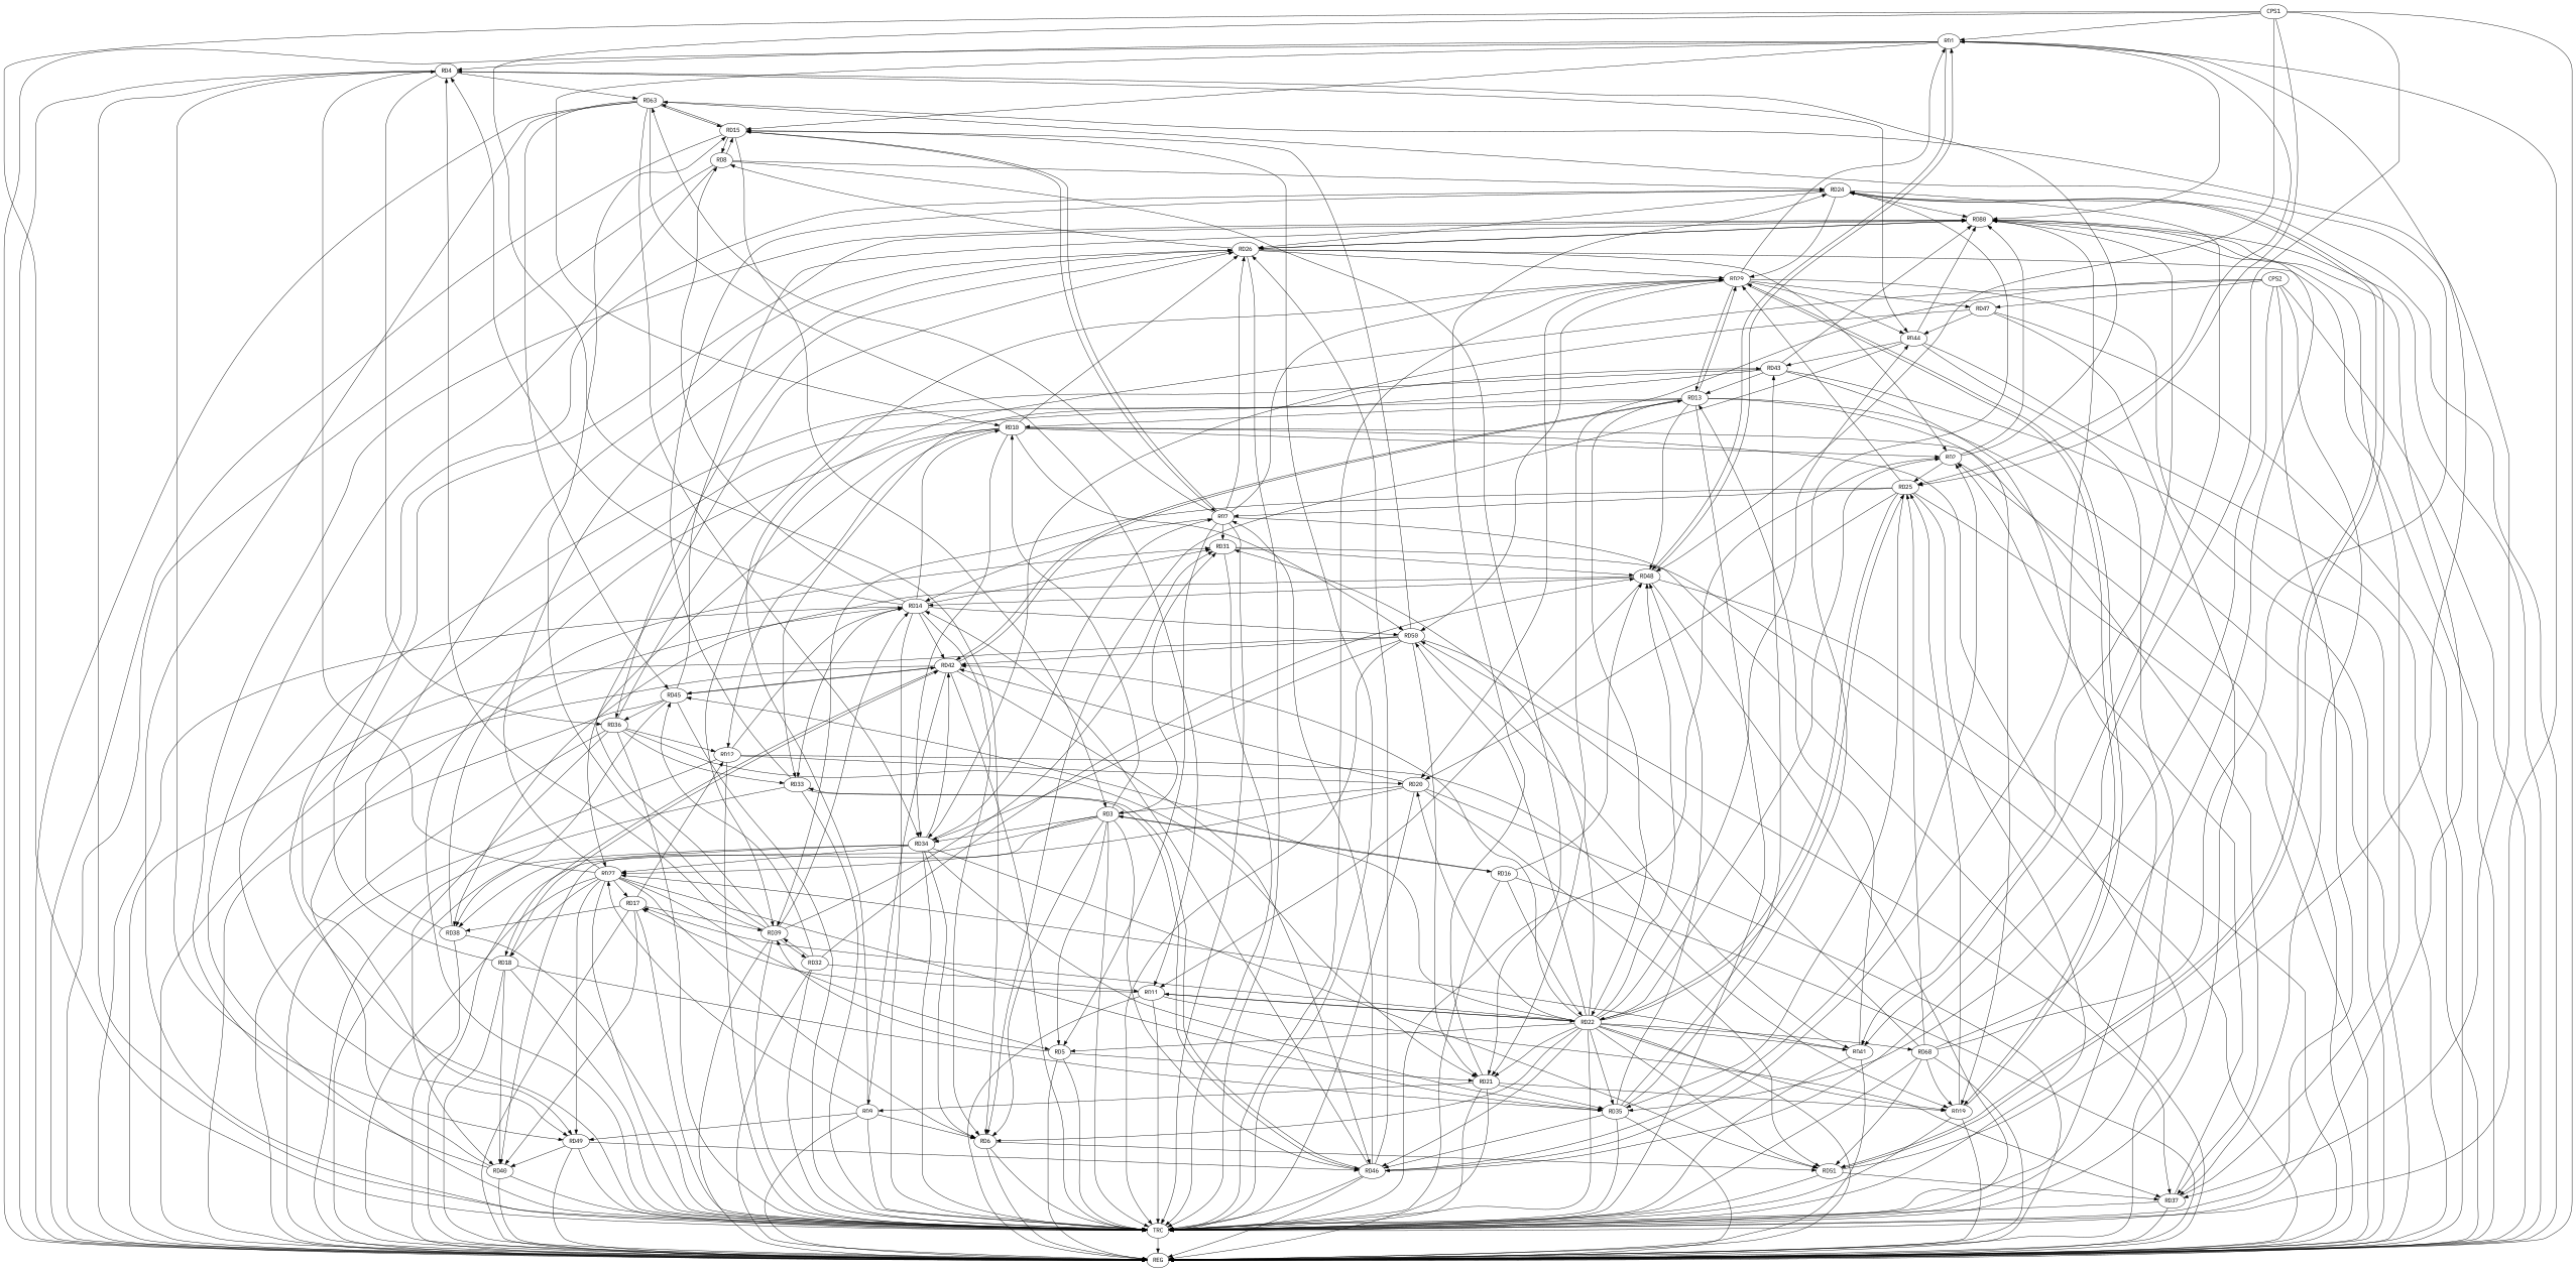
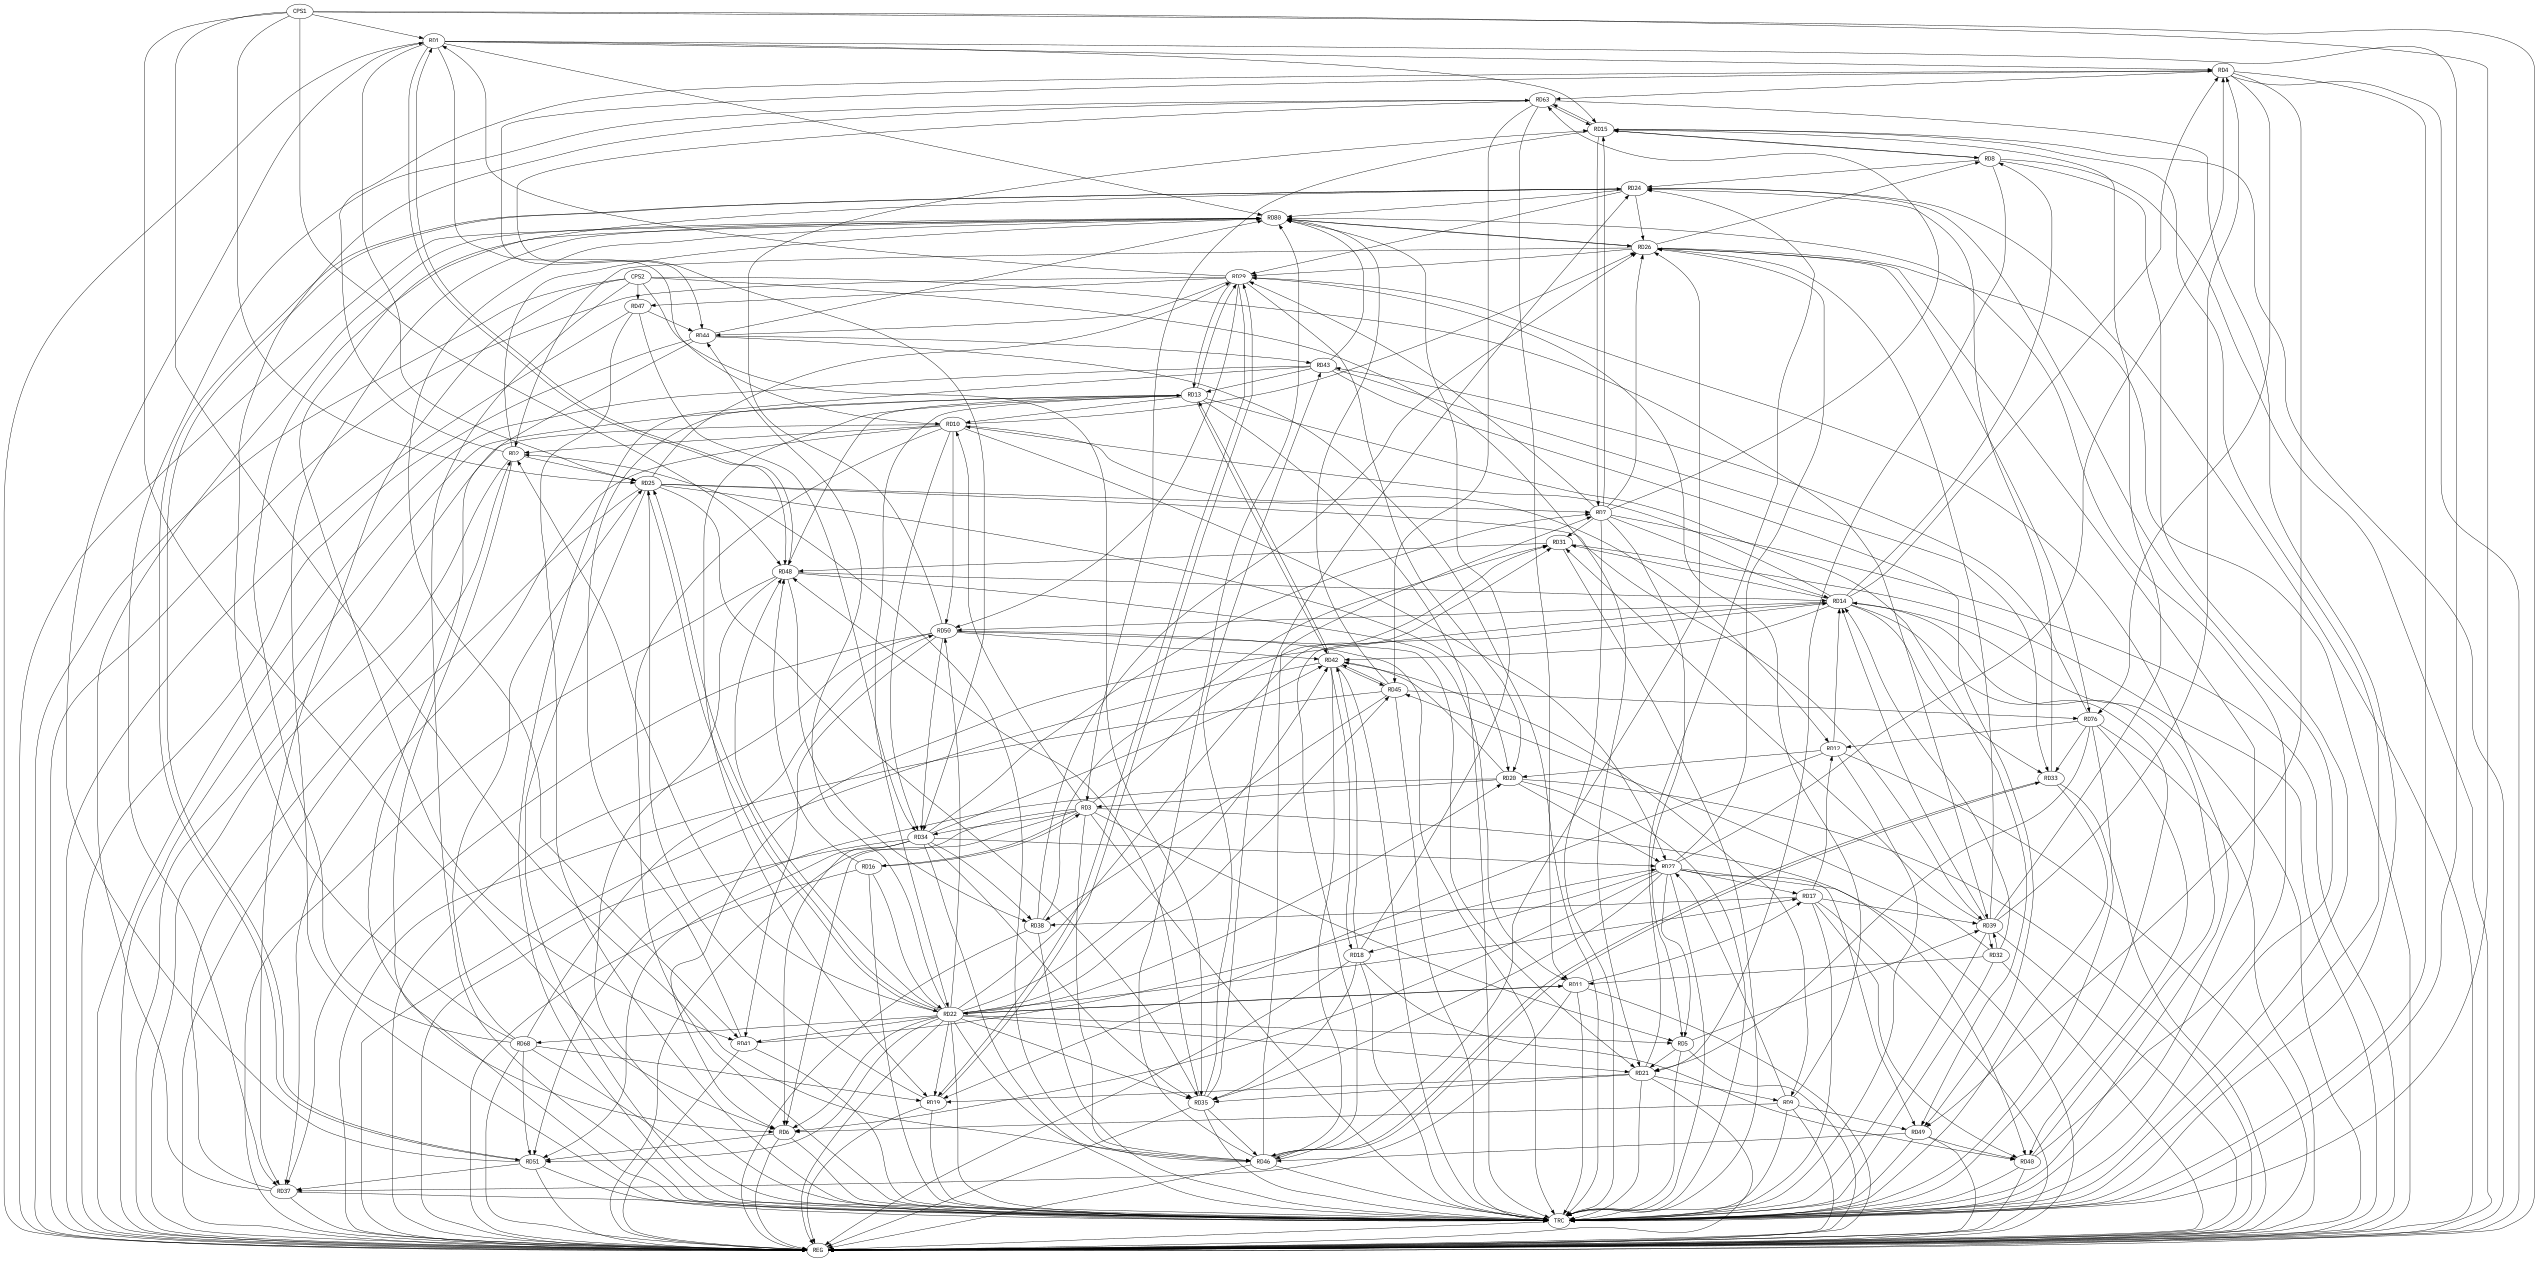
  strict digraph {
    fontname="IBM Plex Mono"
    node [fontname="IBM Plex Mono"]
    edge [fontname="IBM Plex Mono"]
    n1 [label=RD1]
    n2 [label=RD4]
    n3 [label=RD10]
    n4 [label=RD15]
    n5 [label=RD25]
    n6 [label=RD80]
    n7 [label=RD48]
    n8 [label=REG]
    n9 [label=TRC]
    n10 [label=RD63]
-   n11 [label=RD36]
+   n11 [label=RD76]
    n12 [label=RD44]
    n13 [label=RD49]
    n14 [label=RD2]
    n15 [label=RD34]
    n16 [label=RD26]
    n17 [label=RD27]
    n18 [label=RD12]
    n19 [label=RD37]
    n20 [label=RD50]
    n21 [label=RD3]
    n22 [label=RD7]
    n23 [label=RD8]
    n24 [label=RD39]
    n25 [label=RD29]
    n26 [label=RD22]
    n27 [label=RD20]
    n28 [label=RD35]
    n29 [label=RD41]
    n30 [label=RD14]
    n31 [label=RD11]
    n32 [label=RD38]
    n33 [label=RD5]
    n34 [label=RD6]
    n35 [label=RD16]
    n36 [label=RD31]
    n37 [label=RD40]
    n38 [label=RD46]
    n39 [label=RD21]
    n40 [label=RD51]
    n41 [label=RD42]
    n42 [label=RD33]
    n43 [label=RD45]
    n44 [label=RD43]
    n45 [label=RD24]
    n46 [label=RD9]
    n47 [label=RD19]
    n48 [label=RD32]
    n49 [label=RD13]
    n50 [label=RD47]
    n51 [label=RD17]
    n52 [label=RD18]
    n53 [label=RD68]
    n54 [label=CPS1]
    n55 [label=CPS2]
    n1 -> n2
    n1 -> n3
    n1 -> n4
    n1 -> n5
    n1 -> n6
    n1 -> n7
    n1 -> n8
    n1 -> n9
    n2 -> n8
    n2 -> n9
    n2 -> n10
    n2 -> n11
    n2 -> n12
    n2 -> n13
    n3 -> n8
    n3 -> n9
    n3 -> n14
    n3 -> n15
    n3 -> n16
    n3 -> n17
    n3 -> n18
    n3 -> n19
    n3 -> n20
    n4 -> n8
    n4 -> n9
    n4 -> n10
    n4 -> n21
    n4 -> n22
    n4 -> n23
    n5 -> n8
    n5 -> n9
    n5 -> n22
    n5 -> n24
    n5 -> n25
    n5 -> n26
    n5 -> n27
    n5 -> n28
    n6 -> n8
    n6 -> n9
    n6 -> n16
    n6 -> n29
    n7 -> n1
    n7 -> n8
    n7 -> n9
    n7 -> n30
    n7 -> n31
    n7 -> n32
    n9 -> n8
    n10 -> n4
-   n10 -> n8
+   n40 -> n8
    n10 -> n9
    n10 -> n15
    n10 -> n19
    n10 -> n31
    n10 -> n43
    n11 -> n8
    n11 -> n9
    n11 -> n18
    n11 -> n37
    n11 -> n39
    n11 -> n42
    n11 -> n44
    n12 -> n6
    n12 -> n8
    n12 -> n9
    n12 -> n34
    n12 -> n44
    n13 -> n8
    n13 -> n9
    n13 -> n37
    n13 -> n38
    n14 -> n2
    n14 -> n5
    n14 -> n6
    n14 -> n8
    n14 -> n9
    n15 -> n8
    n15 -> n9
    n15 -> n17
    n15 -> n22
    n15 -> n28
    n15 -> n32
    n15 -> n34
    n15 -> n40
    n15 -> n41
    n16 -> n6
    n16 -> n8
    n16 -> n9
    n16 -> n11
    n16 -> n14
    n16 -> n23
    n16 -> n25
    n17 -> n2
    n17 -> n8
    n17 -> n9
    n17 -> n13
    n17 -> n16
    n17 -> n28
    n17 -> n33
    n17 -> n34
    n17 -> n51
    n17 -> n52
    n18 -> n8
    n18 -> n9
    n18 -> n27
    n18 -> n30
    n18 -> n47
    n19 -> n6
    n19 -> n8
    n19 -> n9
    n19 -> n14
    n20 -> n4
    n20 -> n8
    n20 -> n9
    n20 -> n15
    n20 -> n19
    n20 -> n29
    n20 -> n39
    n20 -> n41
    n21 -> n3
    n21 -> n8
    n21 -> n9
    n21 -> n15
    n21 -> n33
    n21 -> n34
    n21 -> n35
    n21 -> n36
    n21 -> n37
    n21 -> n38
    n22 -> n4
    n22 -> n8
    n22 -> n9
    n22 -> n10
    n22 -> n16
    n22 -> n25
    n22 -> n30
    n22 -> n33
    n22 -> n36
    n23 -> n4
    n23 -> n8
    n23 -> n9
    n23 -> n39
    n23 -> n45
    n24 -> n2
    n24 -> n4
    n24 -> n8
    n24 -> n9
    n24 -> n16
    n24 -> n30
    n24 -> n36
    n24 -> n48
    n25 -> n1
    n25 -> n8
    n25 -> n9
    n25 -> n12
    n25 -> n20
    n25 -> n27
    n25 -> n47
    n25 -> n49
    n25 -> n50
    n26 -> n5
    n26 -> n7
    n26 -> n8
    n26 -> n9
    n26 -> n12
    n26 -> n14
    n26 -> n20
    n26 -> n27
    n26 -> n28
    n26 -> n29
    n26 -> n31
    n26 -> n33
    n26 -> n34
    n26 -> n36
    n26 -> n38
    n26 -> n39
    n26 -> n40
    n26 -> n41
    n26 -> n43
    n26 -> n47
    n26 -> n51
    n26 -> n53
    n27 -> n8
    n27 -> n9
    n27 -> n17
    n27 -> n21
    n27 -> n40
    n27 -> n41
    n28 -> n7
    n28 -> n8
    n28 -> n9
    n28 -> n38
    n28 -> n44
    n28 -> n45
    n29 -> n8
    n29 -> n9
    n29 -> n17
    n29 -> n49
    n30 -> n2
    n30 -> n3
    n30 -> n8
    n30 -> n9
    n30 -> n20
    n30 -> n23
    n30 -> n34
    n30 -> n36
    n30 -> n41
    n30 -> n42
    n31 -> n8
    n31 -> n9
    n31 -> n19
    n31 -> n26
    n31 -> n51
    n32 -> n8
    n32 -> n9
    n32 -> n16
    n32 -> n36
    n33 -> n8
    n33 -> n9
    n33 -> n24
    n33 -> n39
    n34 -> n8
    n34 -> n9
    n34 -> n40
    n35 -> n7
    n35 -> n8
    n35 -> n9
    n35 -> n21
    n35 -> n26
    n36 -> n7
    n36 -> n8
    n36 -> n9
    n37 -> n6
    n37 -> n8
    n37 -> n9
    n37 -> n30
    n38 -> n6
    n38 -> n8
    n38 -> n9
    n38 -> n14
    n38 -> n16
    n38 -> n22
    n38 -> n30
    n38 -> n42
    n39 -> n8
    n39 -> n9
    n39 -> n28
    n39 -> n45
    n39 -> n46
    n39 -> n47
    n40 -> n1
    n40 -> n9
    n40 -> n19
    n40 -> n45
    n41 -> n8
    n41 -> n9
    n41 -> n38
    n41 -> n43
    n41 -> n46
    n41 -> n49
    n41 -> n52
    n42 -> n8
    n42 -> n9
    n42 -> n38
    n42 -> n45
    n43 -> n6
    n43 -> n8
    n43 -> n9
    n43 -> n11
    n43 -> n32
    n43 -> n41
    n44 -> n6
    n44 -> n8
    n44 -> n9
    n44 -> n13
    n44 -> n42
    n44 -> n49
    n45 -> n6
    n45 -> n8
    n45 -> n9
    n45 -> n16
    n45 -> n25
    n45 -> n29
    n45 -> n40
    n46 -> n8
    n46 -> n9
    n46 -> n13
    n46 -> n17
    n46 -> n25
    n46 -> n34
    n47 -> n5
    n47 -> n8
    n47 -> n9
    n47 -> n25
    n48 -> n8
    n48 -> n9
    n48 -> n24
-   n48 -> n7
+   n48 -> n30
    n48 -> n31
    n48 -> n43
    n49 -> n3
    n49 -> n7
    n49 -> n8
    n49 -> n9
    n49 -> n13
    n49 -> n25
    n49 -> n26
    n49 -> n41
    n49 -> n47
    n50 -> n8
    n50 -> n9
    n50 -> n12
    n50 -> n15
    n51 -> n8
    n51 -> n9
    n51 -> n18
    n51 -> n24
    n51 -> n32
    n51 -> n37
    n52 -> n6
    n52 -> n8
    n52 -> n9
    n52 -> n28
    n52 -> n37
    n52 -> n41
    n53 -> n5
    n53 -> n6
    n53 -> n8
    n53 -> n9
    n53 -> n10
    n53 -> n20
    n53 -> n40
    n53 -> n47
    n54 -> n1
    n54 -> n5
    n54 -> n7
    n54 -> n8
    n54 -> n9
    n54 -> n34
    n54 -> n38
    n55 -> n8
    n55 -> n9
    n55 -> n19
    n55 -> n24
    n55 -> n28
    n55 -> n39
    n55 -> n50
  }
